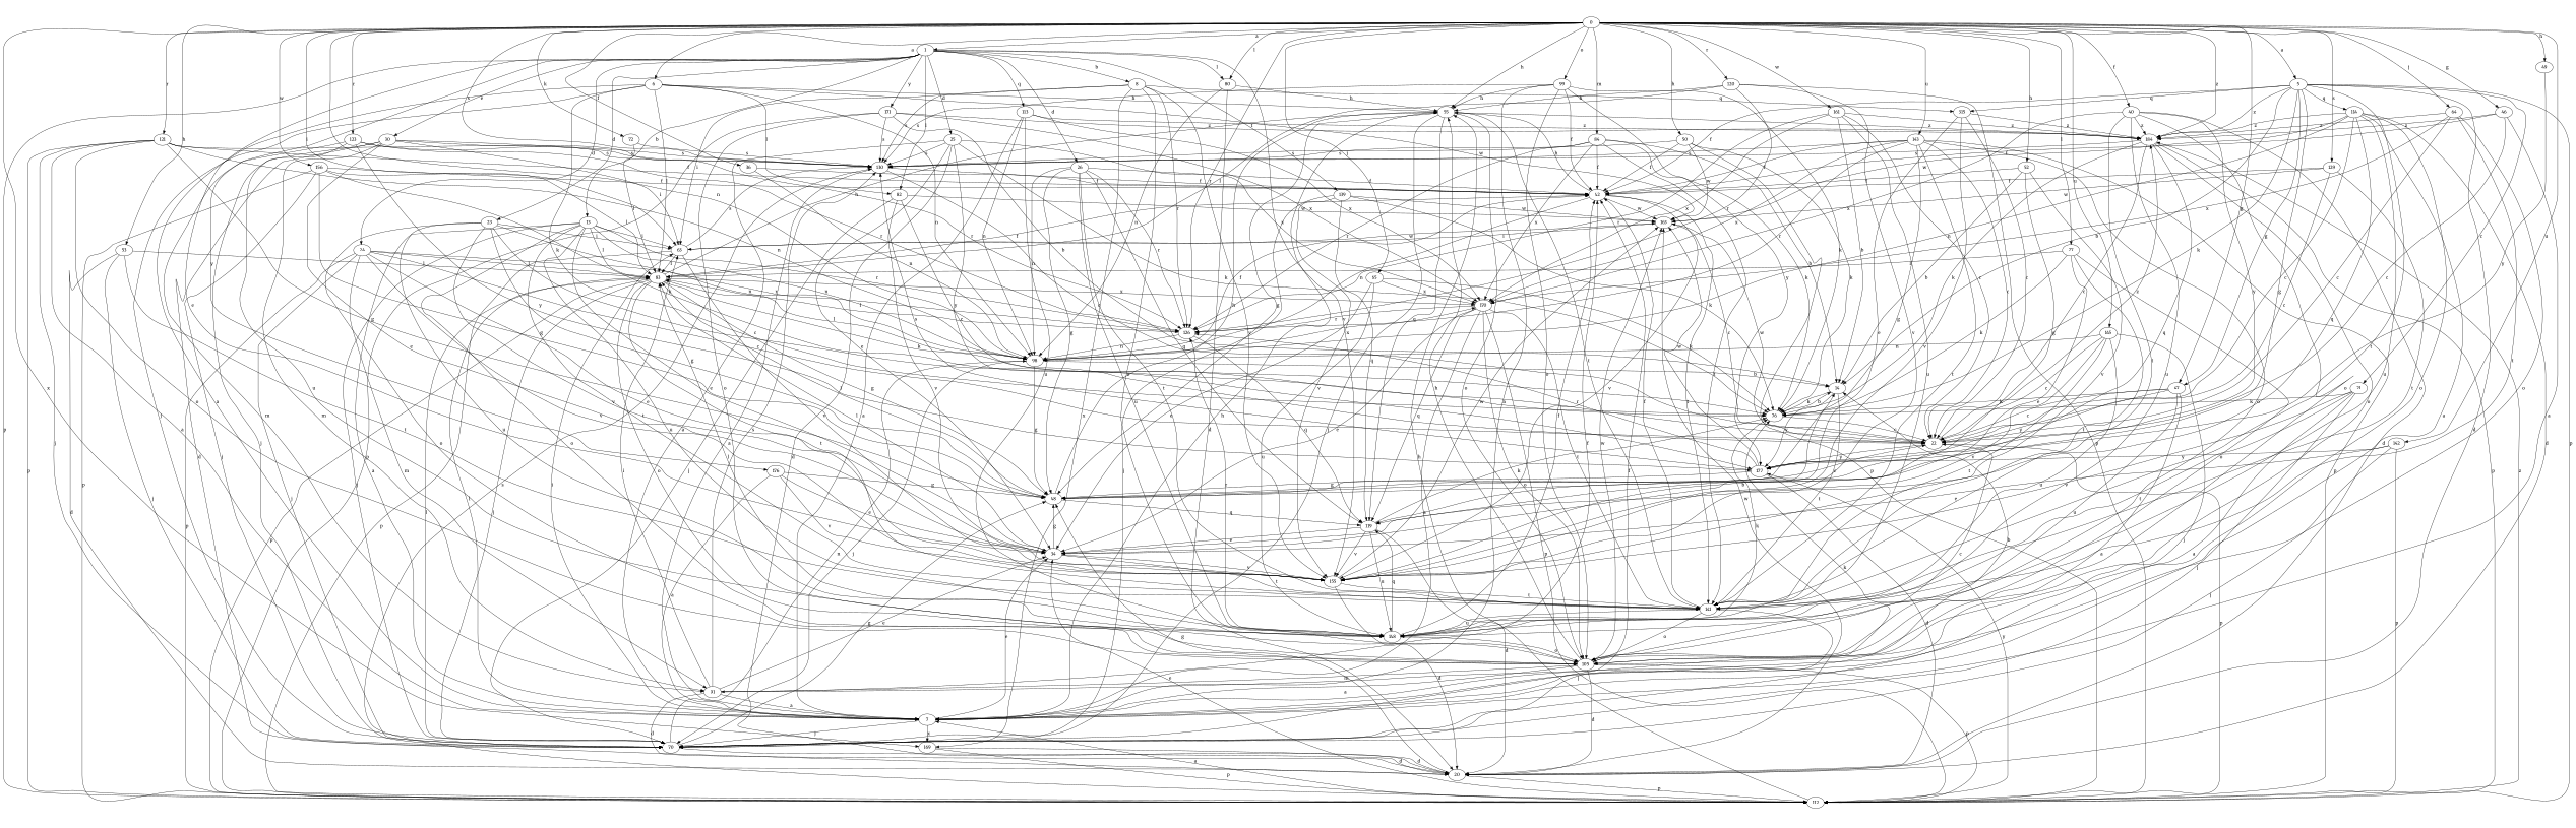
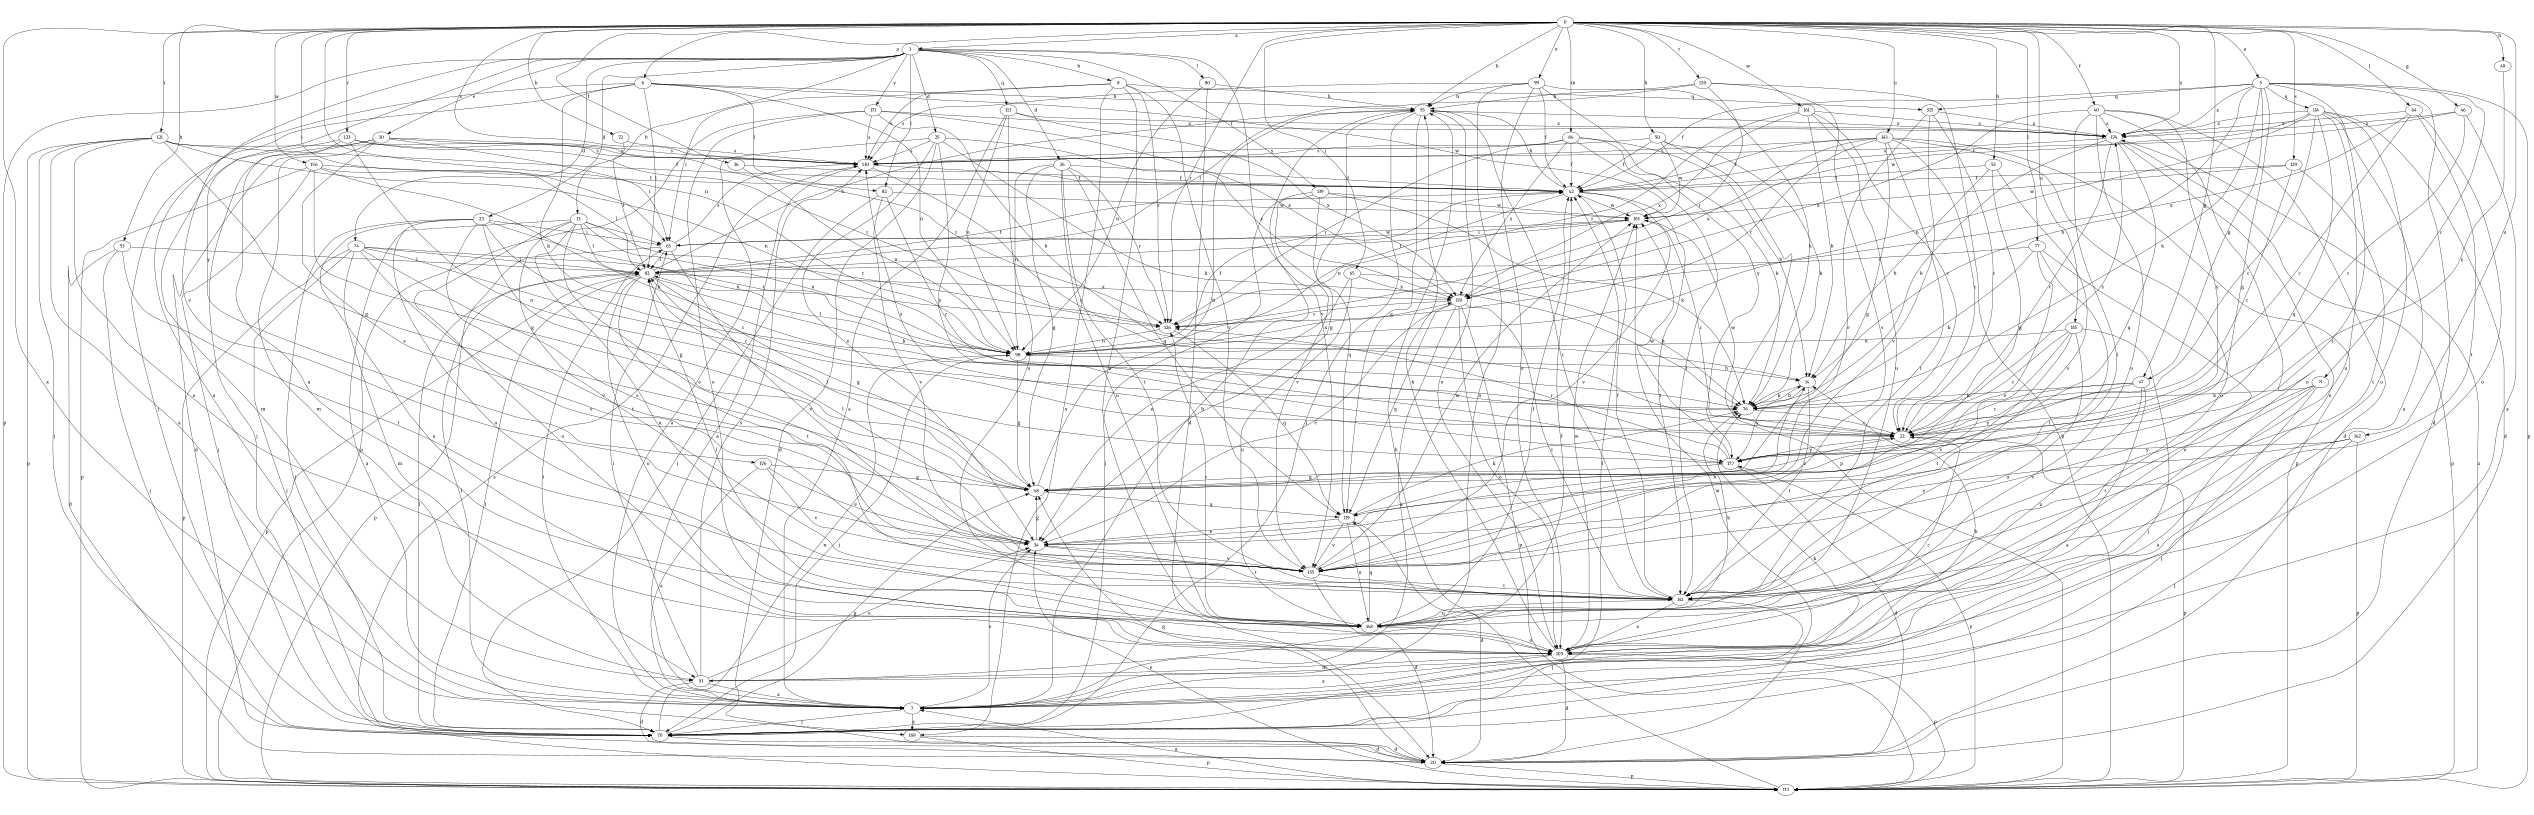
  strict digraph {
    fontname=Merriweather
    node [fontname=Merriweather]
    edge [fontname=Merriweather]
    0
    1
    5
    6
    36
    40
    46
    47
    49
    50
    52
    53
    55
    63
    64
    65
    72
    77
    80
    84
    98
    99
    120
    121
    123
    126
    129
    n28 [label=130]
    142
    143
    145
    156
    161
    169
-   184
+   184 [label=174]
    8
    13
    23
    24
    25
    26
    30
    34
    82
    112
    113
    139
    155
    171
    176
    14
    21
    n53 [label=20]
    42
    48
    76
    114
    n58 [label=315]
    141
    7
    70
    83
    163
    105
    148
    177
    170
    22
    119
    91
    0 -> 1 [label=a]
    0 -> 5 [label=a]
    0 -> 6 [label=a]
    0 -> 36 [label=f]
    0 -> 40 [label=f]
    0 -> 46 [label=g]
    0 -> 47 [label=g]
    0 -> 49 [label=h]
    0 -> 50 [label=h]
    0 -> 52 [label=h]
    0 -> 53 [label=h]
    0 -> 55 [label=h]
    0 -> 63 [label=i]
    0 -> 64 [label=j]
    0 -> 65 [label=j]
    0 -> 72 [label=k]
    0 -> 77 [label=l]
-   0 -> 80 [label=l]
    0 -> 84 [label=m]
    0 -> 98 [label=n]
    0 -> 99 [label=o]
    0 -> 120 [label=r]
    0 -> 121 [label=r]
    0 -> 123 [label=r]
    0 -> 126 [label=r]
    0 -> 129 [label=s]
    0 -> n28 [label=s]
    0 -> 142 [label=u]
    0 -> 143 [label=u]
    0 -> 145 [label=u]
    0 -> 156 [label=w]
    0 -> 161 [label=w]
    0 -> 169 [label=x]
    0 -> 184 [label=z]
    1 -> 80 [label=l]
    1 -> 8 [label=b]
    1 -> 13 [label=b]
    1 -> 23 [label=d]
    1 -> 24 [label=d]
    1 -> 25 [label=d]
    1 -> 26 [label=d]
    1 -> 30 [label=e]
    1 -> 34 [label=e]
    1 -> 82 [label=l]
    1 -> 112 [label=p]
    1 -> 113 [label=q]
    1 -> 139 [label=t]
    1 -> 155 [label=v]
    1 -> 171 [label=y]
    1 -> 176 [label=y]
    5 -> 47 [label=g]
    5 -> 184 [label=z]
    5 -> 112 [label=p]
    5 -> 14 [label=b]
    5 -> 21 [label=c]
    5 -> n53 [label=d]
    5 -> 42 [label=f]
    5 -> 48 [label=g]
    5 -> 76 [label=k]
    5 -> 114 [label=q]
    5 -> n58 [label=q]
    5 -> 141 [label=t]
    6 -> 55 [label=h]
    6 -> 98 [label=n]
    6 -> 82 [label=l]
    6 -> 76 [label=k]
    6 -> 7 [label=a]
    6 -> 70 [label=j]
    6 -> 83 [label=l]
    6 -> 163 [label=w]
    36 -> 98 [label=n]
    36 -> 42 [label=f]
    40 -> 184 [label=z]
    40 -> n53 [label=d]
    40 -> 141 [label=t]
    40 -> 105 [label=o]
    40 -> 148 [label=u]
    40 -> 177 [label=y]
    40 -> 170 [label=x]
    46 -> 184 [label=z]
    46 -> 42 [label=f]
    46 -> 7 [label=a]
    46 -> 22 [label=c]
    47 -> 76 [label=k]
    47 -> 7 [label=a]
    47 -> 148 [label=u]
    47 -> 177 [label=y]
    47 -> 22 [label=c]
    49 -> 177 [label=y]
    50 -> n28 [label=s]
    50 -> 112 [label=p]
    50 -> 42 [label=f]
    50 -> 76 [label=k]
    50 -> 163 [label=w]
    52 -> 155 [label=v]
    52 -> 14 [label=b]
    52 -> 42 [label=f]
    52 -> 48 [label=g]
    53 -> n53 [label=d]
    53 -> 141 [label=t]
    53 -> 70 [label=j]
    53 -> 83 [label=l]
    55 -> 184 [label=z]
-   55 -> 48 [label=g]
+   55 -> 34 [label=g]
    55 -> 141 [label=t]
    55 -> 70 [label=j]
    55 -> 105 [label=o]
    55 -> 119 [label=q]
    63 -> n28 [label=s]
    63 -> 112 [label=p]
    63 -> 155 [label=v]
    63 -> 83 [label=l]
    63 -> 163 [label=w]
    64 -> 184 [label=z]
    64 -> 141 [label=t]
    64 -> 105 [label=o]
    64 -> 170 [label=x]
    64 -> 22 [label=c]
    65 -> 34 [label=e]
    65 -> 76 [label=k]
    65 -> 148 [label=u]
    65 -> 170 [label=x]
    72 -> n28 [label=s]
    72 -> 83 [label=l]
    77 -> 34 [label=e]
    77 -> 76 [label=k]
    77 -> 141 [label=t]
    77 -> 83 [label=l]
    77 -> 105 [label=o]
    80 -> 55 [label=h]
    80 -> 98 [label=n]
    80 -> n53 [label=d]
    84 -> 126 [label=r]
    84 -> n28 [label=s]
    84 -> 14 [label=b]
    84 -> 42 [label=f]
    84 -> 76 [label=k]
    84 -> 141 [label=t]
    84 -> 170 [label=x]
    98 -> 14 [label=b]
    98 -> 42 [label=f]
    98 -> 48 [label=g]
    98 -> 70 [label=j]
    98 -> 83 [label=l]
    98 -> 170 [label=x]
    99 -> 55 [label=h]
    99 -> n28 [label=s]
    99 -> 42 [label=f]
    99 -> 76 [label=k]
    99 -> 7 [label=a]
    99 -> 105 [label=o]
    99 -> 177 [label=y]
    120 -> 55 [label=h]
    120 -> 126 [label=r]
    120 -> 112 [label=p]
    120 -> 155 [label=v]
    120 -> 83 [label=l]
    121 -> 98 [label=n]
    121 -> n28 [label=s]
    121 -> 112 [label=p]
    121 -> 42 [label=f]
    121 -> 48 [label=g]
    121 -> 7 [label=a]
    121 -> 70 [label=j]
    121 -> 105 [label=o]
    123 -> 126 [label=r]
    123 -> n28 [label=s]
    123 -> 148 [label=u]
-   123 -> 177 [label=y]
+   123 -> 177 [label=n]
    123 -> 91 [label=m]
    126 -> 98 [label=n]
    126 -> 119 [label=q]
    129 -> 42 [label=f]
    129 -> 141 [label=t]
    129 -> 163 [label=w]
    129 -> 22 [label=c]
    n28 -> 42 [label=f]
    n28 -> 7 [label=a]
    n28 -> 22 [label=c]
    142 -> 34 [label=e]
    142 -> 112 [label=p]
    142 -> 70 [label=j]
    142 -> 177 [label=y]
    143 -> 126 [label=r]
    143 -> n28 [label=s]
    143 -> 112 [label=p]
    143 -> 42 [label=f]
    143 -> 48 [label=g]
    143 -> 141 [label=t]
    143 -> 105 [label=o]
    143 -> 170 [label=x]
    143 -> 22 [label=c]
    145 -> 98 [label=n]
    145 -> 155 [label=v]
    145 -> 141 [label=t]
    145 -> 70 [label=j]
    145 -> 148 [label=u]
    145 -> 22 [label=c]
    156 -> 112 [label=p]
    156 -> 42 [label=f]
    156 -> 48 [label=g]
    156 -> 76 [label=k]
    156 -> 70 [label=j]
    156 -> 83 [label=l]
    161 -> 126 [label=r]
    161 -> 184 [label=z]
    161 -> 14 [label=b]
    161 -> 148 [label=u]
    161 -> 170 [label=x]
    161 -> 22 [label=c]
    169 -> 112 [label=p]
    169 -> n53 [label=d]
    184 -> n28 [label=s]
    184 -> 112 [label=p]
    184 -> 76 [label=k]
    184 -> 105 [label=o]
    184 -> 22 [label=c]
    184 -> 119 [label=q]
    8 -> 63 [label=i]
    8 -> 126 [label=r]
    8 -> n28 [label=s]
    8 -> 169 [label=x]
    8 -> 155 [label=v]
    8 -> n58 [label=q]
    8 -> 105 [label=o]
    13 -> 63 [label=i]
    13 -> 98 [label=n]
    13 -> 126 [label=r]
    13 -> 34 [label=e]
    13 -> 141 [label=t]
    13 -> 7 [label=a]
-   13 -> 70 [label=j]
+   23 -> 70 [label=j]
    13 -> 83 [label=l]
    13 -> 105 [label=o]
    13 -> 148 [label=u]
    23 -> 63 [label=i]
    23 -> 98 [label=n]
    23 -> 155 [label=v]
    23 -> 48 [label=g]
    23 -> 105 [label=o]
    23 -> 148 [label=u]
    23 -> 22 [label=c]
    24 -> 126 [label=r]
    24 -> 34 [label=e]
    24 -> 112 [label=p]
    24 -> 155 [label=v]
    24 -> 70 [label=j]
    24 -> 83 [label=l]
    24 -> 22 [label=c]
    24 -> 91 [label=m]
    25 -> n28 [label=s]
    25 -> 34 [label=e]
    25 -> n53 [label=d]
    25 -> 76 [label=k]
    25 -> 7 [label=a]
    25 -> 177 [label=y]
    25 -> 170 [label=x]
    26 -> 98 [label=n]
    26 -> 126 [label=r]
    26 -> 42 [label=f]
    26 -> 48 [label=g]
    26 -> 141 [label=t]
    26 -> 148 [label=u]
    26 -> 119 [label=q]
    30 -> 63 [label=i]
    30 -> 126 [label=r]
    30 -> n28 [label=s]
    30 -> 34 [label=e]
    30 -> n53 [label=d]
    30 -> 70 [label=j]
    30 -> 91 [label=m]
    34 -> 155 [label=v]
    34 -> 48 [label=g]
    34 -> 141 [label=t]
    34 -> 83 [label=l]
    82 -> 155 [label=v]
    82 -> 70 [label=j]
    82 -> 163 [label=w]
    82 -> 22 [label=c]
    112 -> 55 [label=h]
    112 -> n28 [label=s]
    112 -> 184 [label=z]
    112 -> 34 [label=e]
    112 -> 7 [label=a]
    112 -> 177 [label=y]
    113 -> 98 [label=n]
    113 -> 184 [label=z]
    113 -> 7 [label=a]
    113 -> 148 [label=u]
    113 -> 170 [label=x]
    139 -> 155 [label=v]
    139 -> 76 [label=k]
    139 -> 70 [label=j]
    139 -> 163 [label=w]
    139 -> 119 [label=q]
    155 -> 14 [label=b]
    155 -> n53 [label=d]
    155 -> 141 [label=t]
    155 -> 163 [label=w]
    171 -> n28 [label=s]
    171 -> 184 [label=z]
    171 -> 112 [label=p]
    171 -> 14 [label=b]
    171 -> 105 [label=o]
    171 -> 170 [label=x]
    176 -> 34 [label=e]
    176 -> 155 [label=v]
    176 -> 48 [label=g]
    176 -> 7 [label=a]
    14 -> 76 [label=k]
    14 -> 141 [label=t]
    14 -> 177 [label=y]
    21 -> 155 [label=v]
    21 -> 76 [label=k]
    21 -> 141 [label=t]
    21 -> 7 [label=a]
    21 -> 70 [label=j]
    n53 -> 112 [label=p]
    n53 -> 48 [label=g]
    n53 -> 163 [label=w]
    42 -> 55 [label=h]
    42 -> 98 [label=n]
    42 -> 155 [label=v]
    42 -> 141 [label=t]
    42 -> 163 [label=w]
    48 -> 55 [label=h]
    48 -> 83 [label=l]
    48 -> 22 [label=c]
    48 -> 119 [label=q]
    76 -> 14 [label=b]
    76 -> 22 [label=c]
    114 -> 98 [label=n]
    114 -> 184 [label=z]
    114 -> n53 [label=d]
    114 -> 7 [label=a]
    114 -> 163 [label=w]
    114 -> 105 [label=o]
    114 -> 148 [label=u]
    114 -> 22 [label=c]
    114 -> 119 [label=q]
    n58 -> 184 [label=z]
    n58 -> 34 [label=e]
    n58 -> 155 [label=v]
    n58 -> 22 [label=c]
    141 -> 42 [label=f]
    141 -> 70 [label=j]
    141 -> 105 [label=o]
    141 -> 148 [label=u]
    7 -> 55 [label=h]
    7 -> 63 [label=i]
    7 -> 169 [label=x]
    7 -> 34 [label=e]
    7 -> 76 [label=k]
    7 -> 70 [label=j]
    7 -> 83 [label=l]
    70 -> 98 [label=n]
    70 -> n53 [label=d]
    70 -> 42 [label=f]
    70 -> 48 [label=g]
    70 -> 83 [label=l]
    83 -> 55 [label=h]
    83 -> 112 [label=p]
    83 -> 42 [label=f]
    83 -> 48 [label=g]
    83 -> 76 [label=k]
    83 -> 141 [label=t]
    83 -> 70 [label=j]
    83 -> 105 [label=o]
    83 -> 170 [label=x]
    163 -> 63 [label=i]
-   126 -> 83 [label=l]
+   163 -> 83 [label=l]
    163 -> 22 [label=c]
    105 -> 55 [label=h]
    105 -> 112 [label=p]
    105 -> n53 [label=d]
    105 -> 7 [label=a]
    105 -> 163 [label=w]
    105 -> 22 [label=c]
    105 -> 91 [label=m]
    148 -> 126 [label=r]
    148 -> 42 [label=f]
    148 -> 76 [label=k]
    148 -> 83 [label=l]
    148 -> 105 [label=o]
    148 -> 119 [label=q]
    177 -> 126 [label=r]
    177 -> n28 [label=s]
    177 -> n53 [label=d]
    177 -> 48 [label=g]
    177 -> 163 [label=w]
    170 -> 126 [label=r]
    170 -> 34 [label=e]
    170 -> 112 [label=p]
    170 -> 141 [label=t]
    170 -> 7 [label=a]
    170 -> 105 [label=o]
    170 -> 119 [label=q]
    22 -> 184 [label=z]
    22 -> 112 [label=p]
    22 -> 163 [label=w]
    22 -> 177 [label=y]
    119 -> 34 [label=e]
    119 -> 155 [label=v]
    119 -> n53 [label=d]
    119 -> 76 [label=k]
    119 -> 148 [label=u]
    91 -> 63 [label=i]
    91 -> n28 [label=s]
    91 -> 34 [label=e]
    91 -> 14 [label=b]
    91 -> n53 [label=d]
    91 -> 42 [label=f]
    91 -> 7 [label=a]
  }
